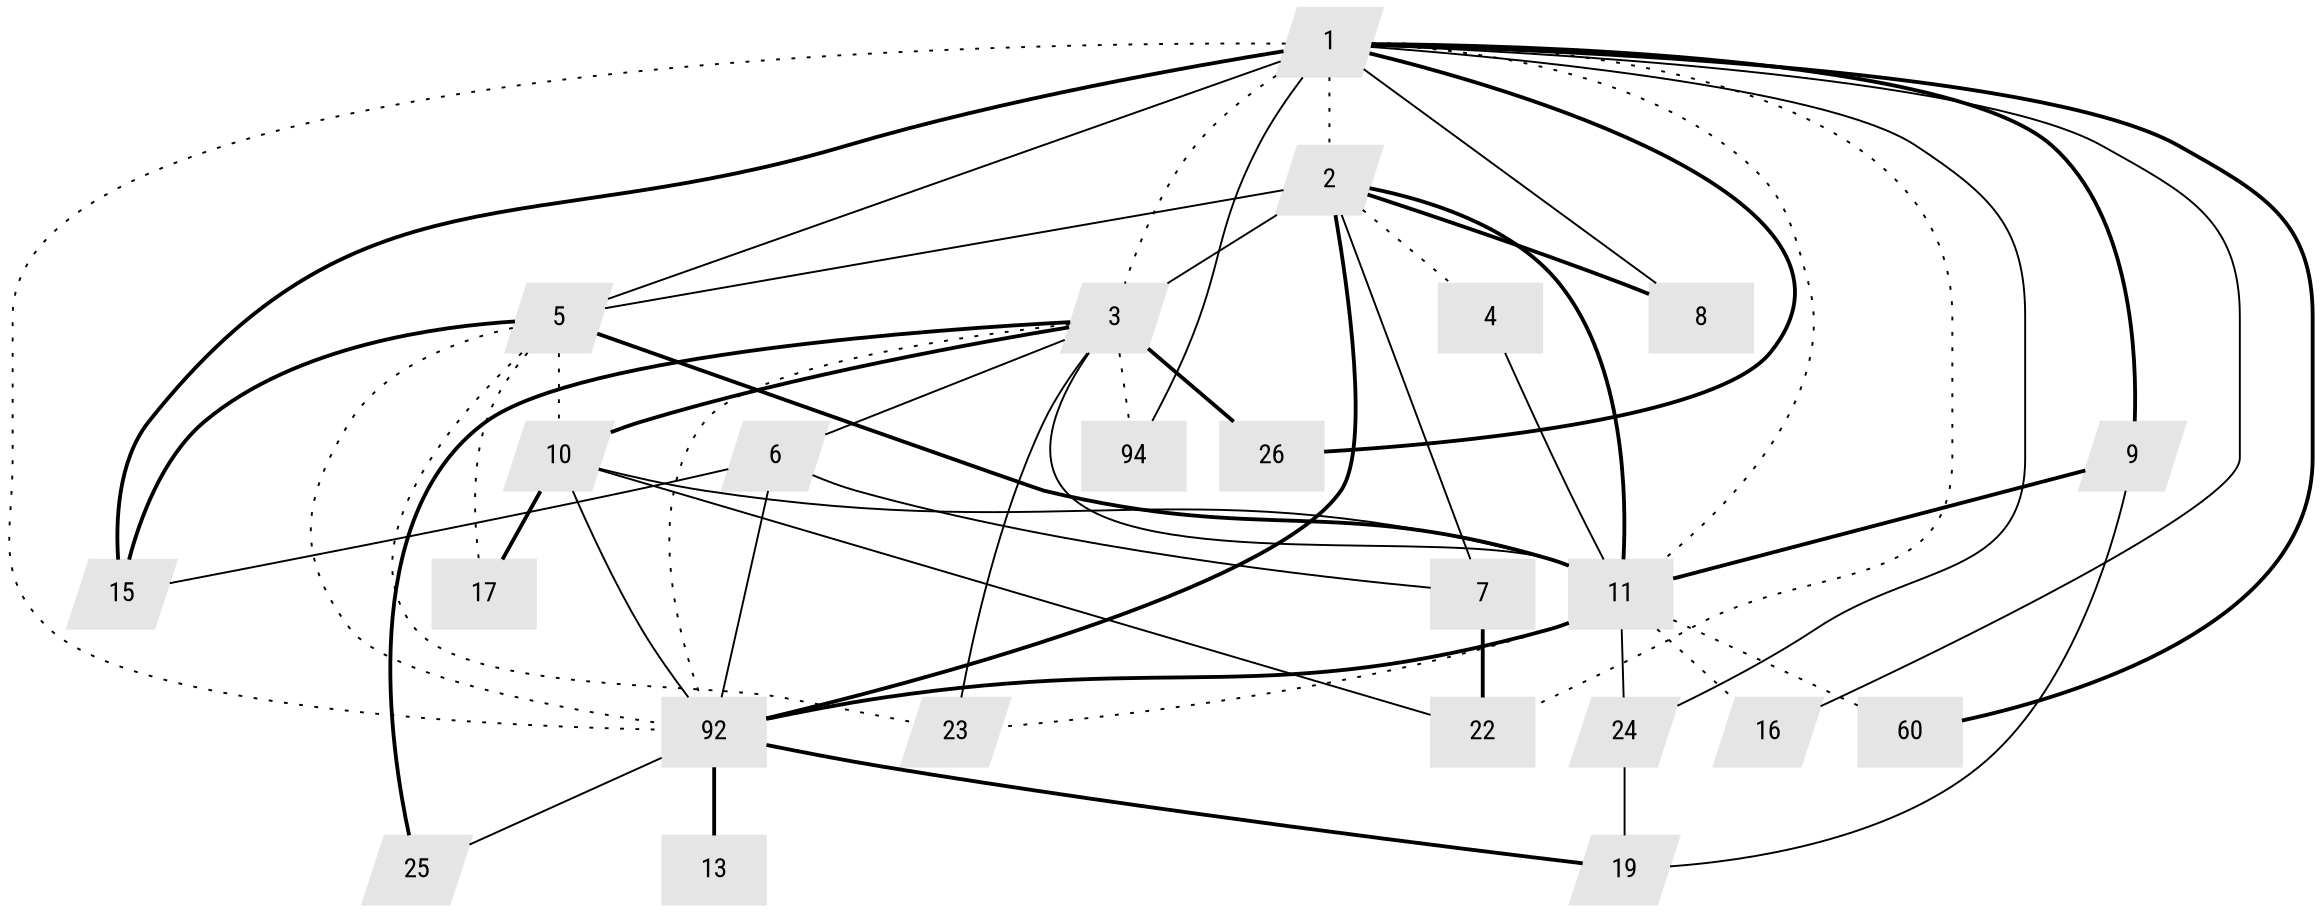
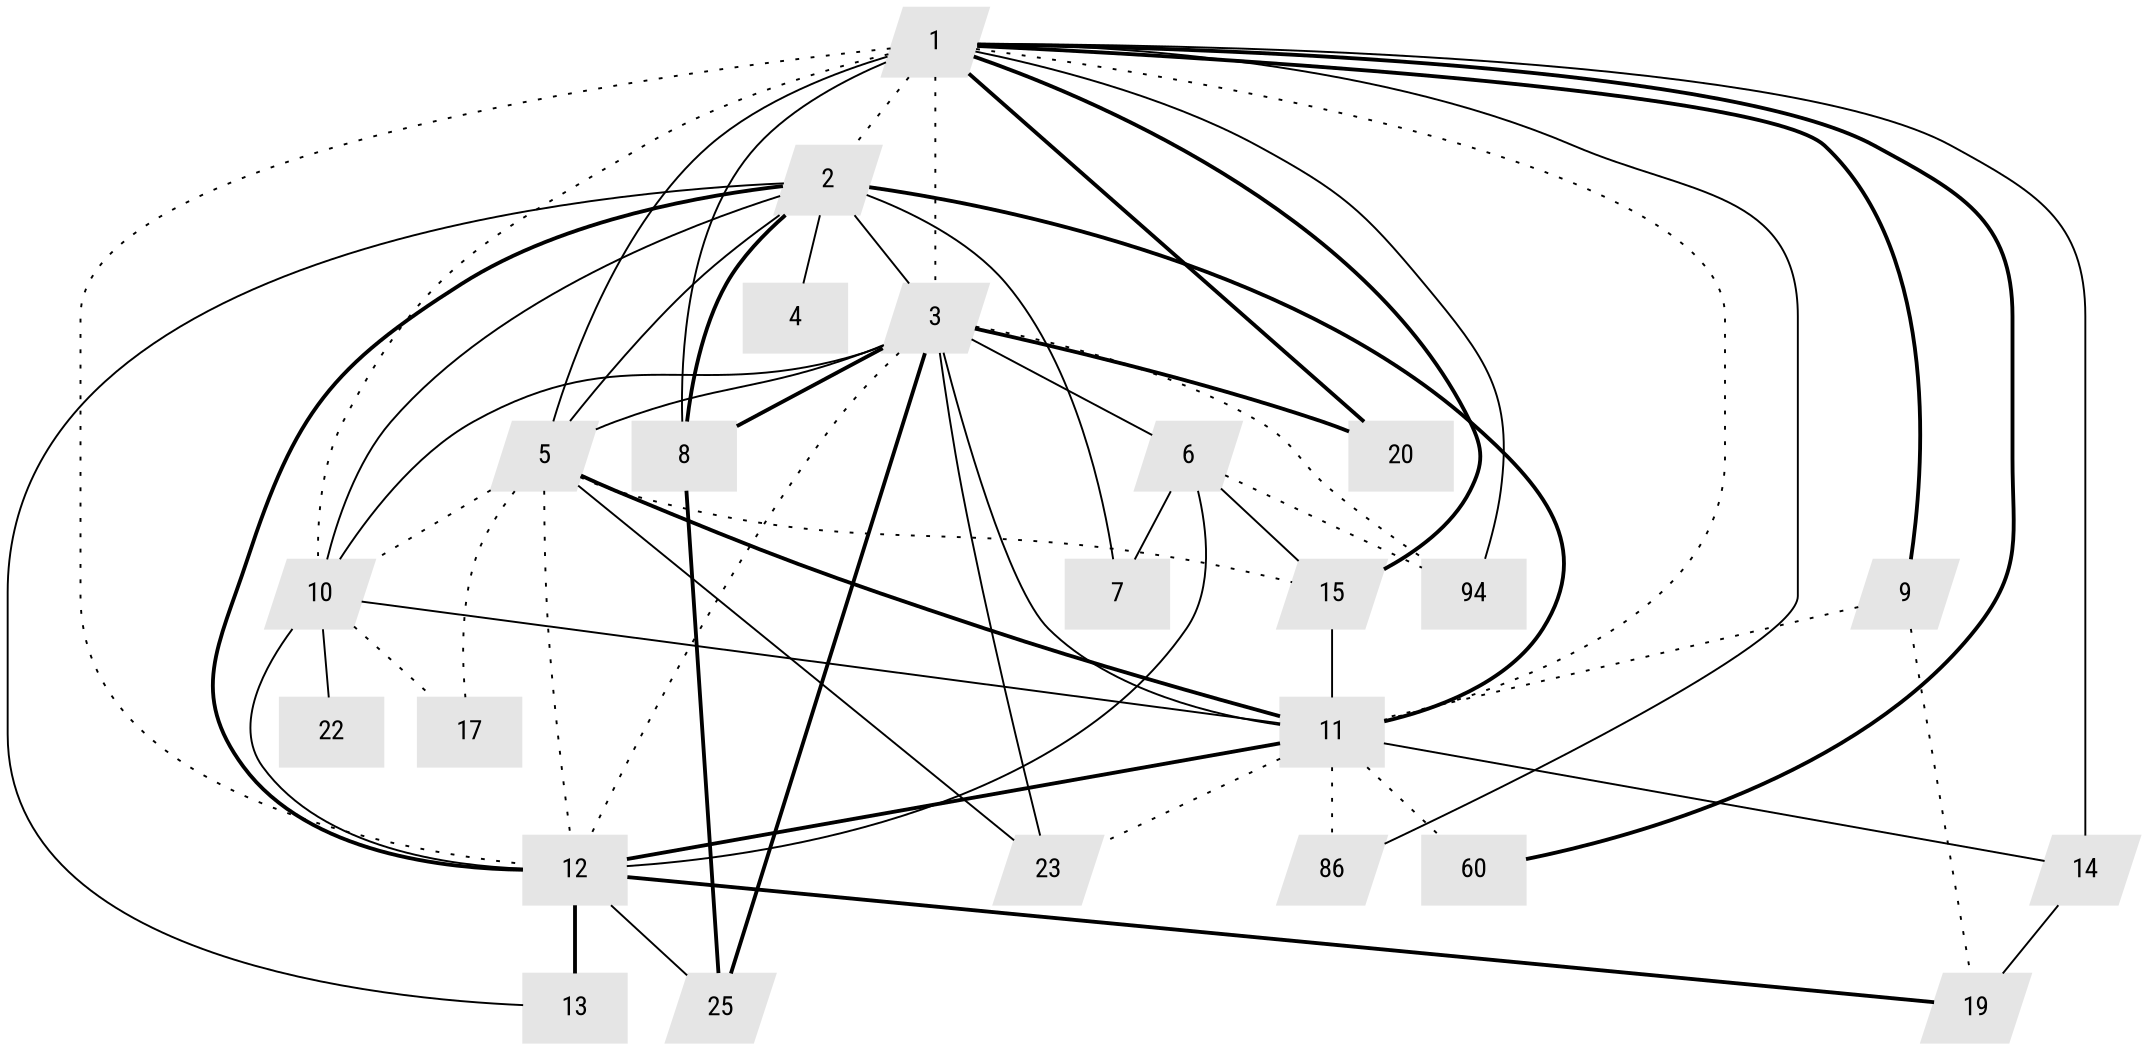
  graph {
    fontname="Roboto Condensed"
    node [color=gray90 fontname="Roboto Condensed" shape=parallelogram style=filled]
    edge [fontname="Roboto Condensed" style=solid weight=1.0]
    1
    2
    3
    5
    8 [shape=box]
    9
    10
    11 [shape=box]
-   12 [shape=box label=92]
-   14 [label=24]
+   12 [shape=box]
+   14
    15
-   16
+   16 [label=86]
    n13 [label=60 shape=box]
    n14 [label=94 shape=box]
-   26 [shape=box]
+   26 [shape=box label=20]
    4 [shape=box]
    7 [shape=box]
    13 [shape=box]
    6
    23
    25
    17 [shape=box]
    19
    22 [shape=box]
    1 -- 2 [style=dotted weight=4.0]
    1 -- 3 [style=dotted weight=4.0]
    1 -- 5 [weight=2.0]
    1 -- 8
    1 -- 9 [style=bold]
-   1 -- 22 [style=dotted weight=3.0]
+   1 -- 10 [style=dotted weight=3.0]
    1 -- 11 [style=dotted weight=2.0]
    1 -- 12 [style=dotted weight=2.0]
    1 -- 14
    1 -- 15 [style=bold]
    1 -- 16
    1 -- n13 [style=bold]
    1 -- n14
    1 -- 26 [style=bold]
    2 -- 3 [weight=4.0]
    2 -- 5 [weight=2.0]
    2 -- 8 [style=bold]
+   2 -- 10 [weight=2.0]
    2 -- 11 [style=bold weight=3.0]
    2 -- 12 [style=bold weight=3.0]
-   2 -- 4 [style=dotted weight=2.0]
+   2 -- 4 [weight=2.0]
    2 -- 7
-   3 -- 10 [style=bold weight=2.0]
+   2 -- 13
+   3 -- 5 [weight=3.0]
+   3 -- 8 [style=bold]
+   3 -- 10 [weight=2.0]
    3 -- 11 [weight=3.0]
    3 -- 12 [style=dotted weight=2.0]
    3 -- n14 [style=dotted]
    3 -- 26 [style=bold weight=2.0]
    3 -- 6
    3 -- 23
    3 -- 25 [style=bold]
    5 -- 10 [style=dotted weight=2.0]
    5 -- 11 [style=bold]
    5 -- 12 [style=dotted]
-   5 -- 15 [style=bold]
-   5 -- 23 [style=dotted]
+   5 -- 15 [style=dotted]
+   5 -- 23
    5 -- 17 [style=dotted]
-   9 -- 11 [style=bold]
-   9 -- 19
+   8 -- 25 [style=bold]
+   9 -- 11 [style=dotted]
+   9 -- 19 [style=dotted]
    10 -- 11 [weight=2.0]
    10 -- 12
-   10 -- 17 [style=bold]
+   10 -- 17 [style=dotted]
    10 -- 22
    11 -- 12 [style=bold weight=2.0]
    11 -- 14
    11 -- 16 [style=dotted weight=2.0]
    11 -- n13 [style=dotted weight=2.0]
    11 -- 23 [style=dotted]
    12 -- 13 [style=bold weight=2.0]
    12 -- 25
    12 -- 19 [style=bold]
    14 -- 19
-   4 -- 11
-   7 -- 22 [style=bold]
+   15 -- 11
    6 -- 12
    6 -- 15
+   6 -- n14 [style=dotted]
    6 -- 7
  }
